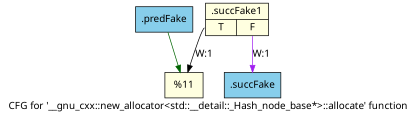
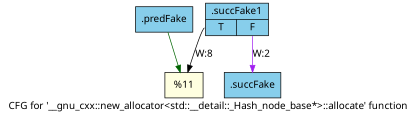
  digraph {
    fontname="Noto Sans"
    label="CFG for '__gnu_cxx::new_allocator\<std::__detail::_Hash_node_base*\>::allocate' function"
    node [fillcolor=skyblue fontname="Noto Sans" shape=record style=filled filename="/home/akhilkushe/Xilinx/Vitis_HLS/2021.2/tps/lnx64/gcc-6.2.0/lib/gcc/x86_64-pc-linux-gnu/6.2.0/../../../../include/c++/6.2.0/ext/new_allocator.h"]
    edge [execusionnum=1 filename="/home/akhilkushe/Xilinx/Vitis_HLS/2021.2/tps/lnx64/gcc-6.2.0/lib/gcc/x86_64-pc-linux-gnu/6.2.0/../../../../include/c++/6.2.0/ext/new_allocator.h" fontname="Noto Sans"]
    n1 [label="{.predFake}" filename=""]
    n2 [fillcolor=lightyellow label="{%11}" linenumber=102]
-   n3 [fillcolor=lightyellow label="{.succFake1|{<s0>T|<s1>F}}" linenumber=101]
+   n3 [label="{.succFake1|{<s0>T|<s1>F}}" linenumber=101]
    n4 [label="{.succFake}" linenumber=104]
    n1 -> n2 [color=darkgreen]
-   n3 -> n2 [color=black label="W:1" tailport=s0 execusionnum="" filename=""]
-   n3 -> n4 [color=purple label="W:1" tailport=s1]
+   n3 -> n2 [color=black label="W:8" tailport=s0 execusionnum="" filename=""]
+   n3 -> n4 [color=purple label="W:2" tailport=s1]
  }
